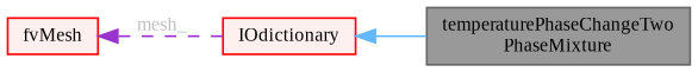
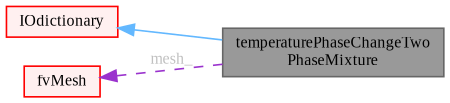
  digraph {
    fontname="Liberation Serif"
    rankdir=LR
    node [color=red fillcolor="#FFF0F0" fontname="Liberation Serif" fontsize=10 shape=box style=filled]
    edge [dir=back fontname="Liberation Serif" fontsize=10 labelfontname=Helvetica labelfontsize=10]
    n1 [color=gray40 fillcolor=grey60 fontcolor=black height=0.2 label="temperaturePhaseChangeTwo\lPhaseMixture" width=0.4]
    n2 [height=0.2 label=IOdictionary width=0.4]
    n3 [height=0.2 label=fvMesh width=0.4]
    n2 -> n1 [color=steelblue1 style=solid]
-   n3 -> n2 [color=darkorchid3 fontcolor=grey label=" mesh_" style=dashed]
+   n3 -> n1 [color=darkorchid3 fontcolor=grey label=" mesh_" style=dashed]
  }
